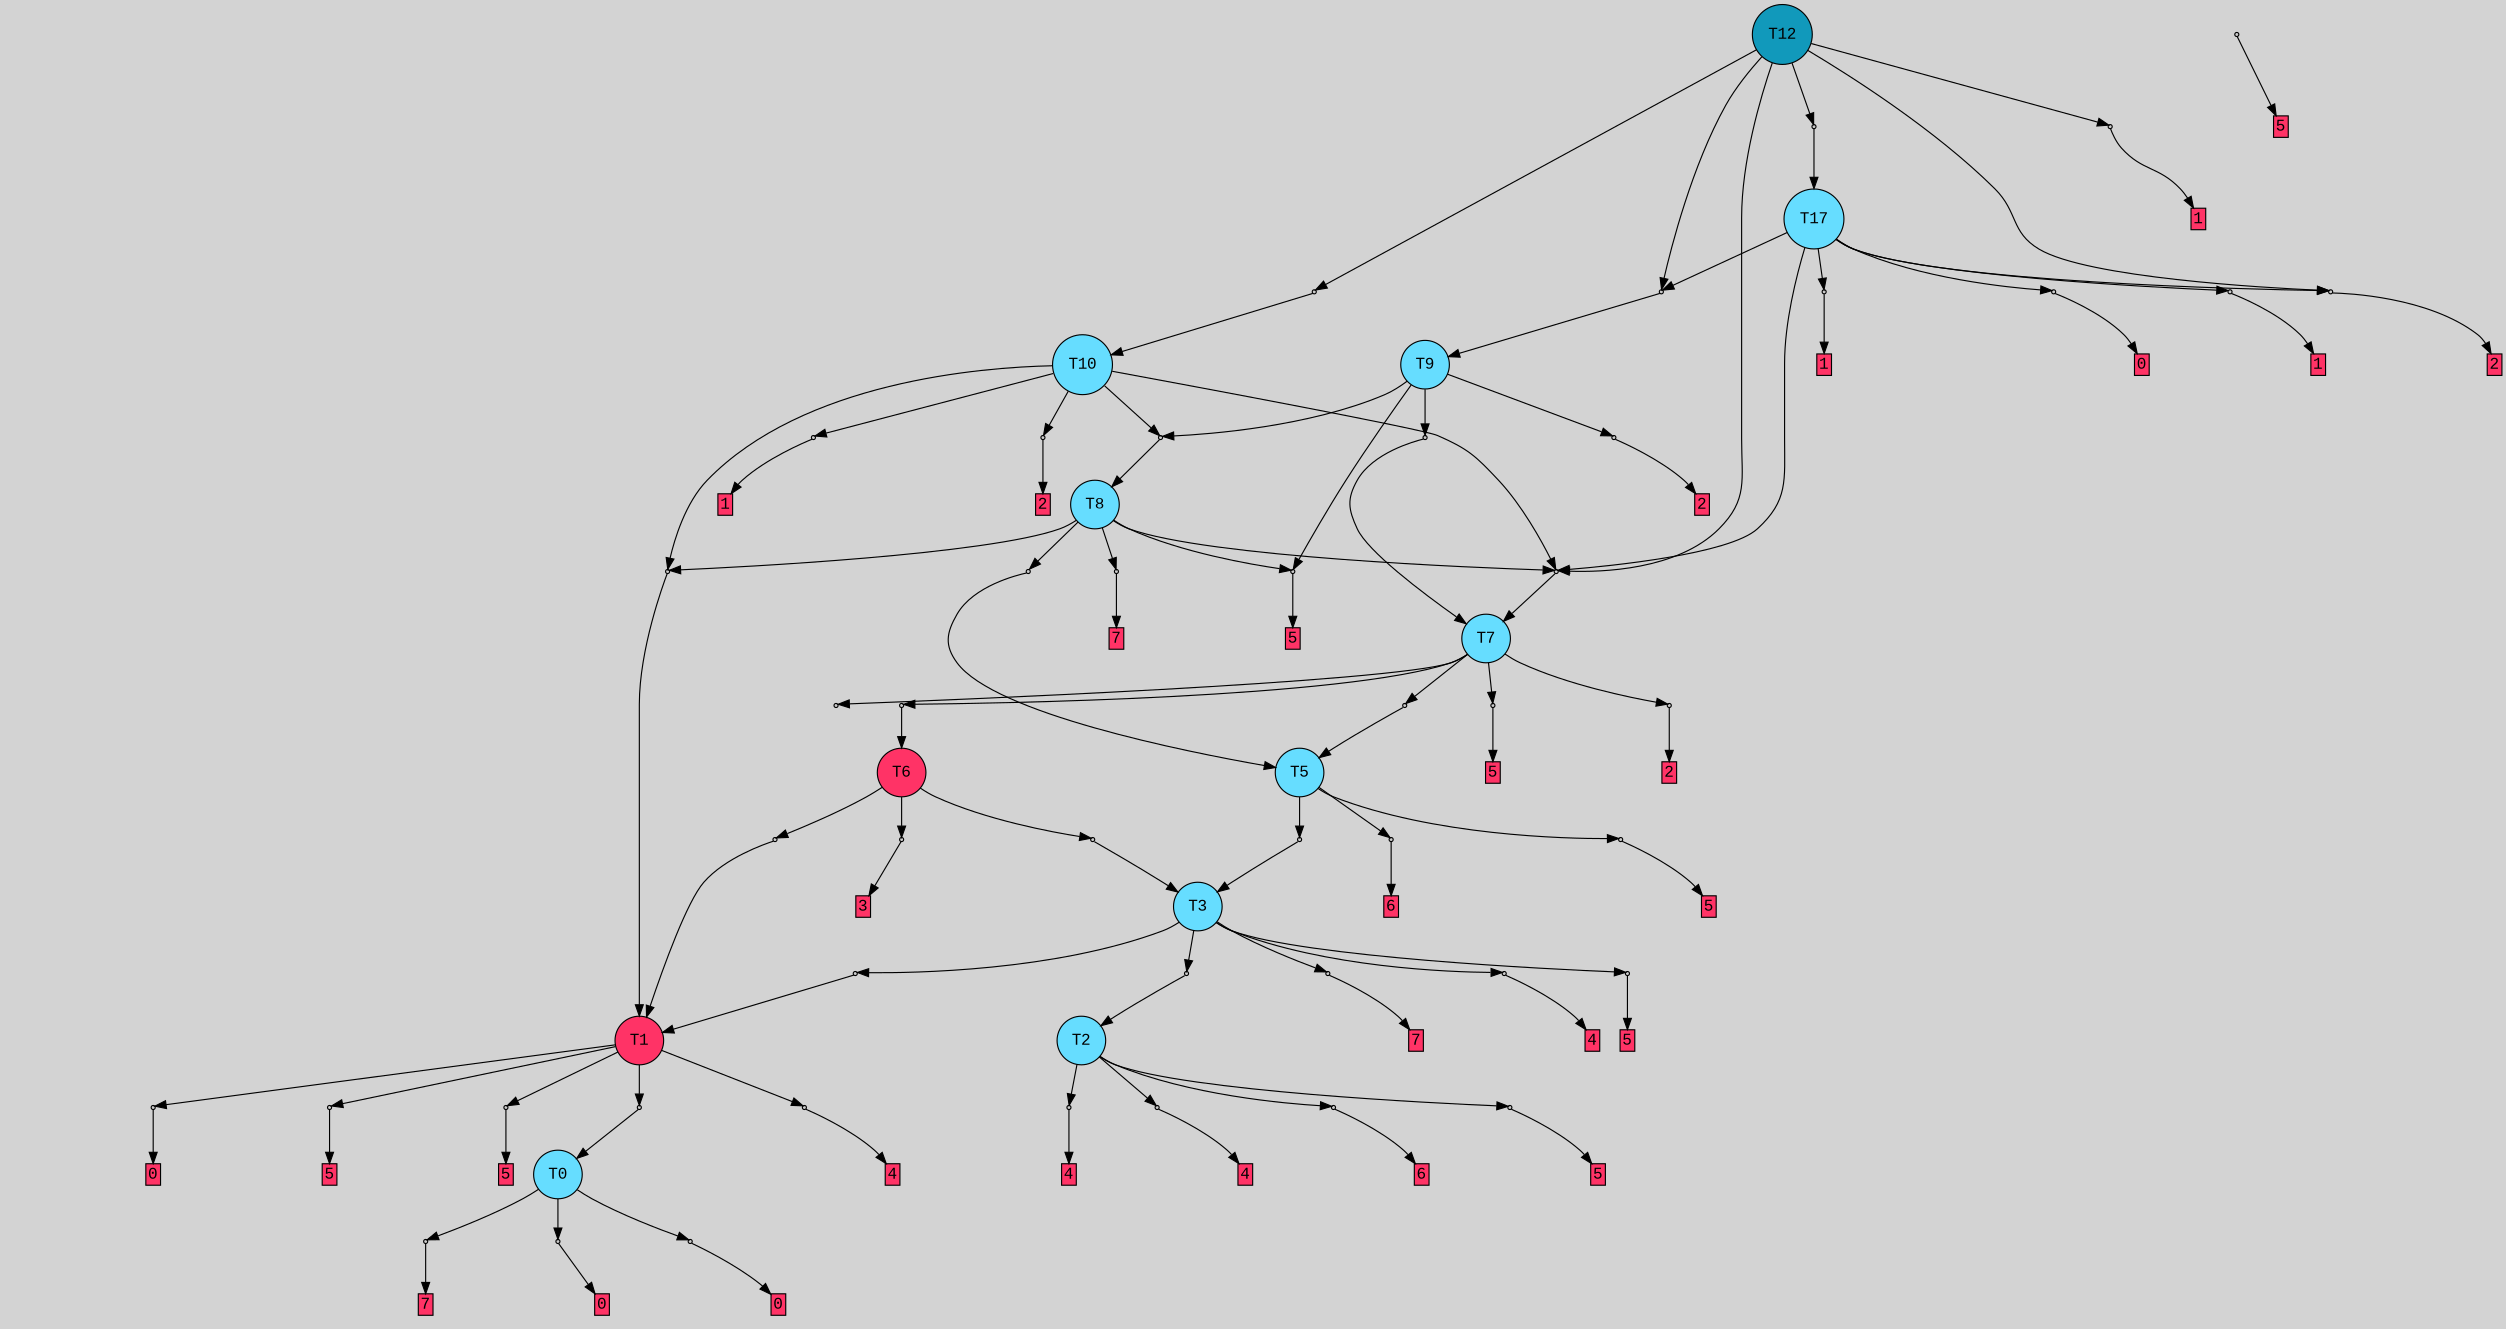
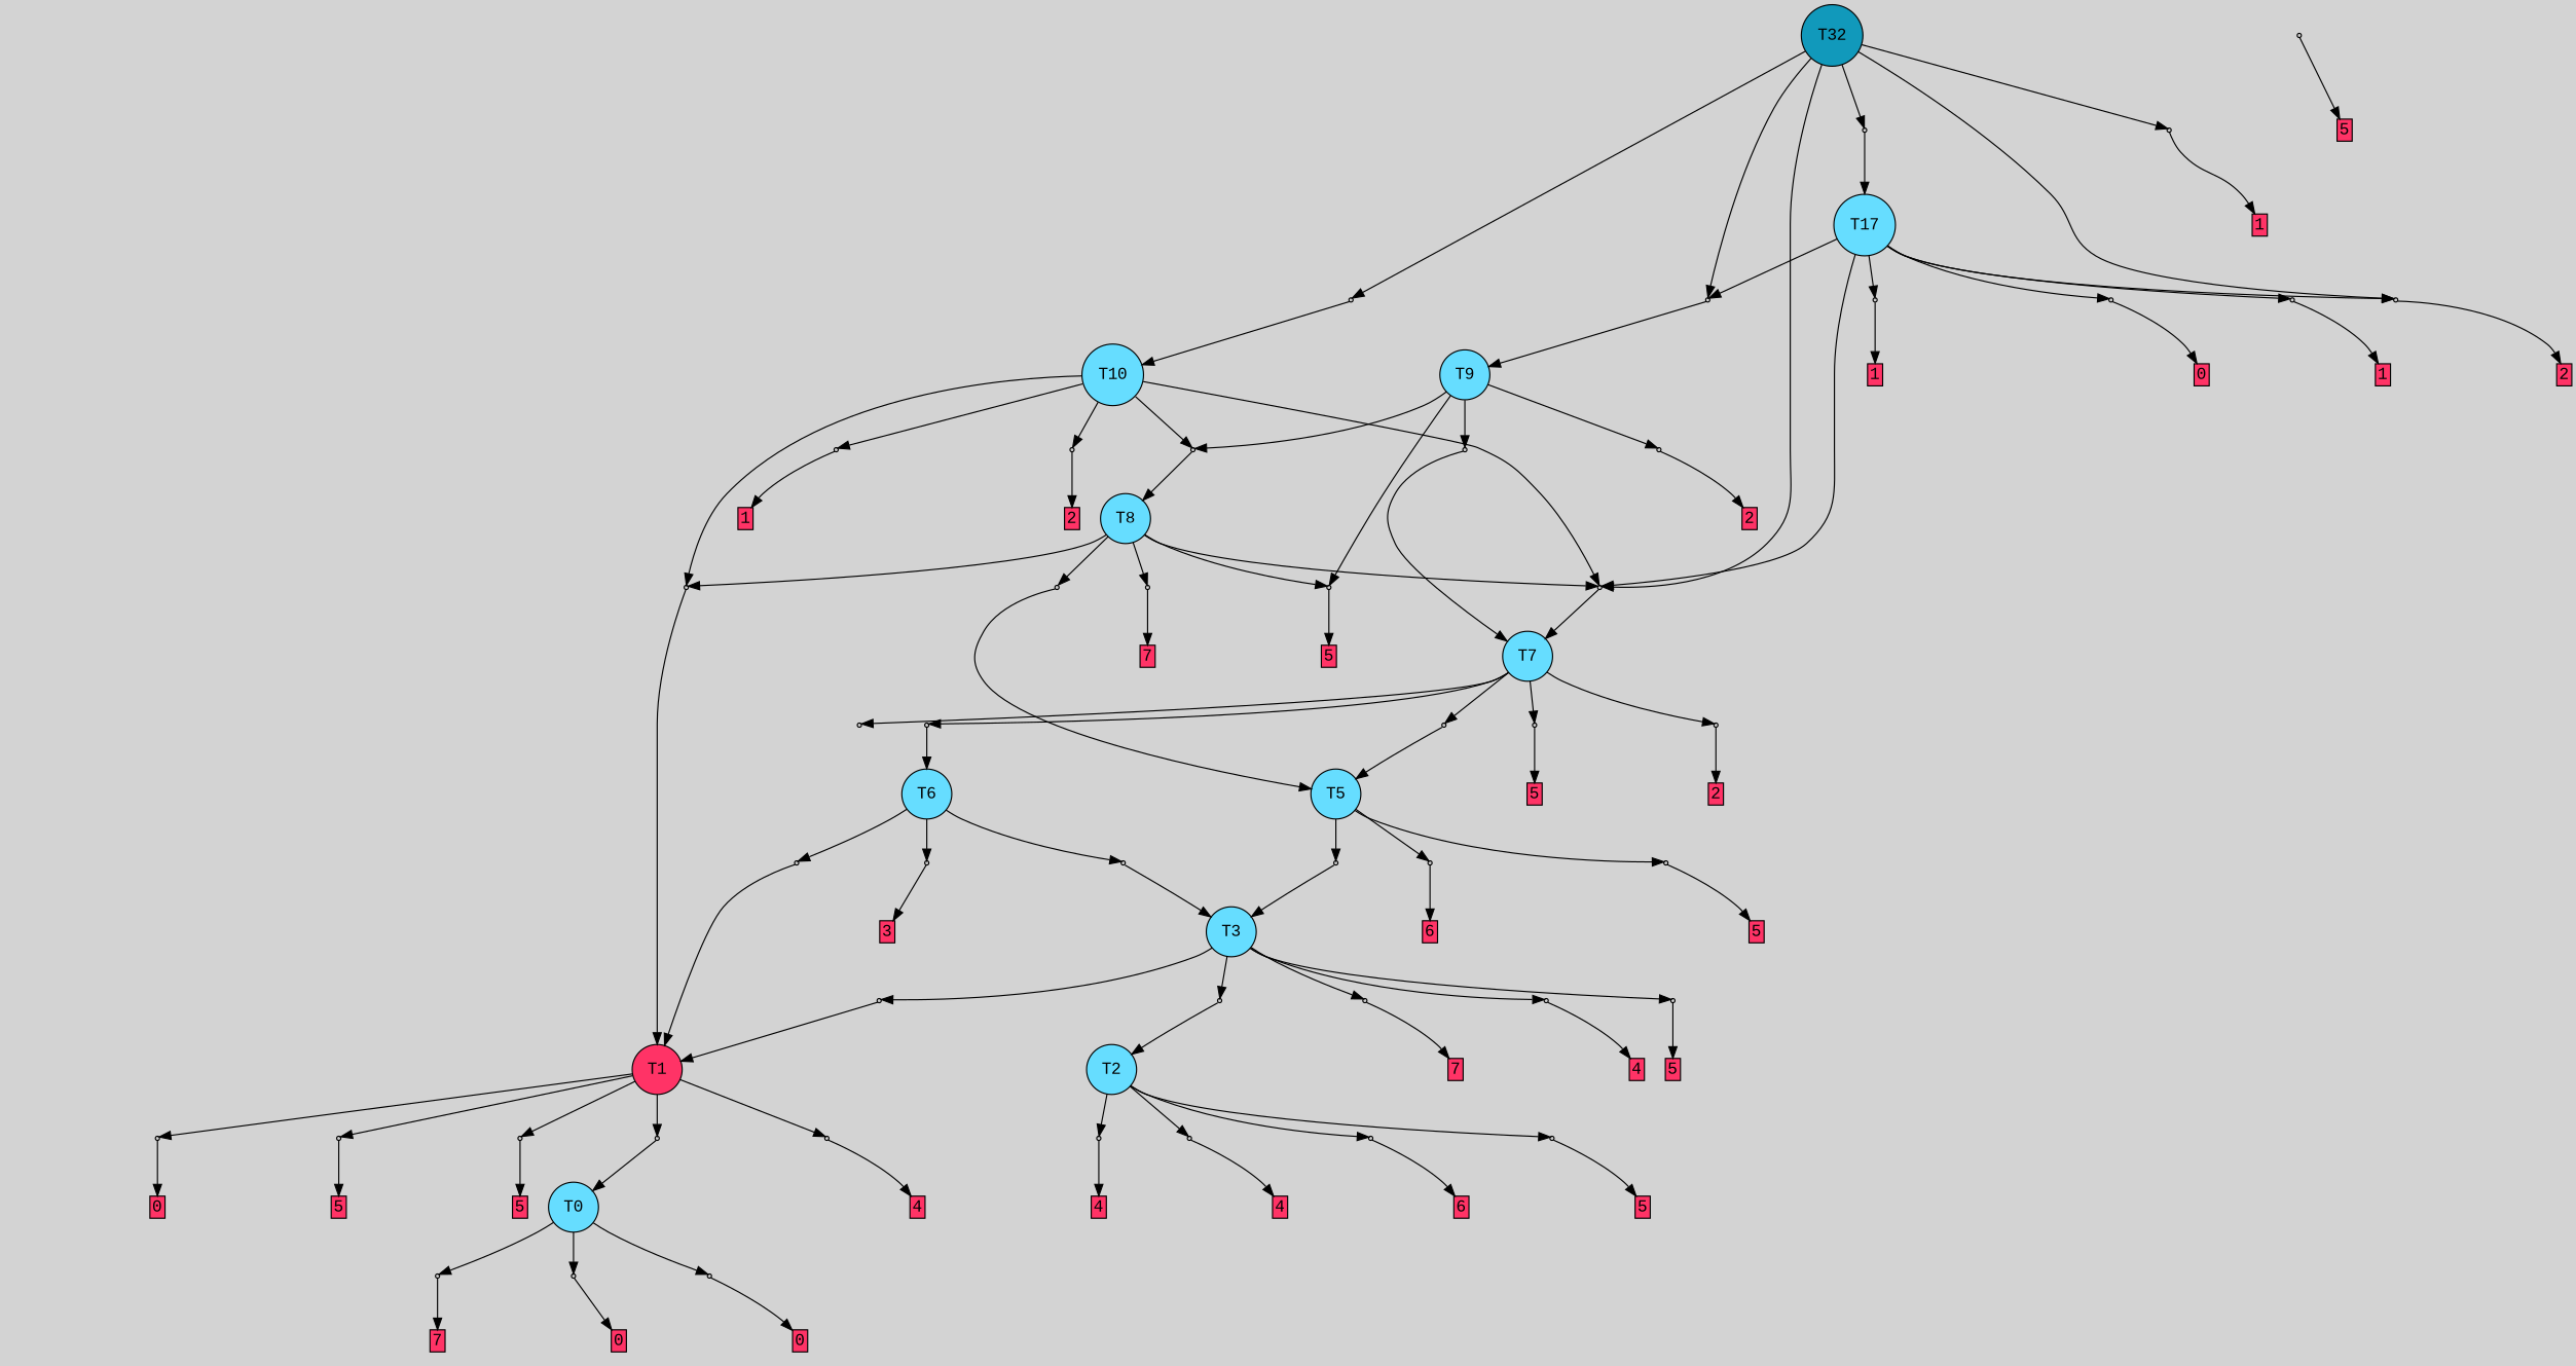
  digraph {
    bgcolor=lightgray
    fontname="Liberation Mono"
    node [fontname="Liberation Mono" shape=box style=filled]
    edge [fontname="Liberation Mono"]
-   T12 [fillcolor="#1199bb" shape=circle]
+   T12 [fillcolor="#1199bb" shape=circle label=T32]
    P31 [fillcolor="#cccccc" shape=point]
    P39 [fillcolor="#cccccc" shape=point]
    P42 [fillcolor="#cccccc" shape=point]
    P44 [fillcolor="#cccccc" shape=point]
    P45 [fillcolor="#cccccc" shape=point]
    P46 [fillcolor="#cccccc" shape=point]
    T0 [fillcolor="#66ddff" shape=circle]
    P0 [fillcolor="#cccccc" shape=point]
    P1 [fillcolor="#cccccc" shape=point]
    P2 [fillcolor="#cccccc" shape=point]
    n12 [label="0|0&1|1#2|0&#92;n" style=invis]
    n13 [fillcolor="#ff3366" height=0 label=7 margin=0.03 width=0]
    n14 [label="0|0&0|0#3|0&#92;n" style=invis]
    n15 [fillcolor="#ff3366" height=0 label=0 margin=0.03 width=0]
    n16 [label="7|0&1|2#3|2&#92;n" style=invis]
    n17 [fillcolor="#ff3366" height=0 label=0 margin=0.03 width=0]
    T1 [fillcolor="#ff3366" shape=circle]
    P3 [fillcolor="#cccccc" shape=point]
    P4 [fillcolor="#cccccc" shape=point]
    P5 [fillcolor="#cccccc" shape=point]
    P6 [fillcolor="#cccccc" shape=point]
    P7 [fillcolor="#cccccc" shape=point]
    n24 [label="3|0&3|7#0|1&#92;n" style=invis]
    n25 [label="0|0&1|0#0|4&#92;n" style=invis]
    n26 [fillcolor="#ff3366" height=0 label=4 margin=0.03 width=0]
    n27 [label="7|0&2|2#1|5&#92;n" style=invis]
    n28 [fillcolor="#ff3366" height=0 label=0 margin=0.03 width=0]
    n29 [label="1|0&3|5#2|0&#92;n" style=invis]
    n30 [fillcolor="#ff3366" height=0 label=5 margin=0.03 width=0]
    n31 [label="3|5&3|5#3|6&#92;n3|0&3|0#0|5&#92;n" style=invis]
    n32 [fillcolor="#ff3366" height=0 label=5 margin=0.03 width=0]
    T2 [fillcolor="#66ddff" shape=circle]
    P8 [fillcolor="#cccccc" shape=point]
    P9 [fillcolor="#cccccc" shape=point]
    P10 [fillcolor="#cccccc" shape=point]
    P11 [fillcolor="#cccccc" shape=point]
    n38 [label="8|5&0|2#3|4&#92;n5|0&0|5#4|5&#92;n" style=invis]
    n39 [fillcolor="#ff3366" height=0 label=4 margin=0.03 width=0]
    n40 [label="0|5&3|4#2|5&#92;n1|0&0|5#2|2&#92;n" style=invis]
    n41 [fillcolor="#ff3366" height=0 label=6 margin=0.03 width=0]
    n42 [label="1|0&3|4#3|5&#92;n" style=invis]
    n43 [fillcolor="#ff3366" height=0 label=5 margin=0.03 width=0]
    n44 [label="6|0&4|1#0|3&#92;n" style=invis]
    n45 [fillcolor="#ff3366" height=0 label=4 margin=0.03 width=0]
    T3 [fillcolor="#66ddff" shape=circle]
    P12 [fillcolor="#cccccc" shape=point]
    P13 [fillcolor="#cccccc" shape=point]
    P14 [fillcolor="#cccccc" shape=point]
    P15 [fillcolor="#cccccc" shape=point]
    P16 [fillcolor="#cccccc" shape=point]
    n52 [label="8|0&1|0#1|6&#92;n" style=invis]
    n53 [fillcolor="#ff3366" height=0 label=4 margin=0.03 width=0]
    n54 [label="3|0&3|7#0|1&#92;n" style=invis]
    n55 [label="1|0&1|1#2|0&#92;n" style=invis]
    n56 [fillcolor="#ff3366" height=0 label=7 margin=0.03 width=0]
    n57 [label="1|1&3|2#4|4&#92;n4|0&0|1#1|2&#92;n" style=invis]
    n58 [label="5|5&3|5#3|6&#92;n3|0&3|0#0|5&#92;n" style=invis]
    n59 [fillcolor="#ff3366" height=0 label=5 margin=0.03 width=0]
    P17 [fillcolor="#cccccc" shape=point]
    n61 [label="1|0&1|5#2|0&#92;n" style=invis]
    P18 [fillcolor="#cccccc" shape=point]
    n63 [label="3|5&3|5#3|6&#92;n3|0&3|0#0|5&#92;n" style=invis]
    n64 [fillcolor="#ff3366" height=0 label=5 margin=0.03 width=0]
    T5 [fillcolor="#66ddff" shape=circle]
    P19 [fillcolor="#cccccc" shape=point]
    P20 [fillcolor="#cccccc" shape=point]
    n68 [label="7|0&3|4#1|6&#92;n" style=invis]
    n69 [fillcolor="#ff3366" height=0 label=6 margin=0.03 width=0]
    n70 [label="7|0&3|2#1|0&#92;n" style=invis]
    n71 [fillcolor="#ff3366" height=0 label=5 margin=0.03 width=0]
-   T6 [fillcolor="#ff3366" shape=circle]
+   T6 [fillcolor="#66ddff" shape=circle]
    P21 [fillcolor="#cccccc" shape=point]
    P22 [fillcolor="#cccccc" shape=point]
    P23 [fillcolor="#cccccc" shape=point]
    n76 [label="2|0&3|5#4|6&#92;n" style=invis]
    n77 [fillcolor="#ff3366" height=0 label=3 margin=0.03 width=0]
    n78 [label="0|5&4|5#3|3&#92;n1|0&0|5#2|2&#92;n" style=invis]
    n79 [label="1|1&3|2#4|4&#92;n4|0&0|1#1|2&#92;n" style=invis]
    T7 [fillcolor="#66ddff" shape=circle]
    P24 [fillcolor="#cccccc" shape=point]
    P25 [fillcolor="#cccccc" shape=point]
    P26 [fillcolor="#cccccc" shape=point]
    P27 [fillcolor="#cccccc" shape=point]
    P28 [fillcolor="#cccccc" shape=point]
    n86 [label="3|5&3|5#3|6&#92;n3|0&2|0#0|5&#92;n" style=invis]
    n87 [fillcolor="#ff3366" height=0 label=5 margin=0.03 width=0]
    n88 [label="0|0&4|3#1|2&#92;n" style=invis]
    n89 [label="2|0&3|5#4|6&#92;n" style=invis]
    n90 [fillcolor="#ff3366" height=0 label=2 margin=0.03 width=0]
    n91 [label="1|0&0|3#4|7&#92;n" style=invis]
    n92 [label="0|0&4|6#0|6&#92;n" style=invis]
    T8 [fillcolor="#66ddff" shape=circle]
    P29 [fillcolor="#cccccc" shape=point]
    P30 [fillcolor="#cccccc" shape=point]
    P32 [fillcolor="#cccccc" shape=point]
    P33 [fillcolor="#cccccc" shape=point]
    n98 [label="0|0&4|4#3|6&#92;n" style=invis]
    n99 [label="1|1&3|2#4|4&#92;n4|0&0|1#1|2&#92;n" style=invis]
    n100 [label="2|0&3|1#3|1&#92;n" style=invis]
    n101 [label="3|5&3|5#3|6&#92;n3|0&2|0#0|5&#92;n" style=invis]
    n102 [fillcolor="#ff3366" height=0 label=5 margin=0.03 width=0]
    n103 [label="0|0&1|1#2|6&#92;n" style=invis]
    n104 [fillcolor="#ff3366" height=0 label=7 margin=0.03 width=0]
    T9 [fillcolor="#66ddff" shape=circle]
    P34 [fillcolor="#cccccc" shape=point]
    P35 [fillcolor="#cccccc" shape=point]
    P36 [fillcolor="#cccccc" shape=point]
    n109 [label="2|0&3|5#4|6&#92;n" style=invis]
    n110 [fillcolor="#ff3366" height=0 label=2 margin=0.03 width=0]
    n111 [label="2|0&3|1#3|1&#92;n" style=invis]
    n112 [label="1|0&0|3#4|4&#92;n" style=invis]
    T10 [fillcolor="#66ddff" shape=circle]
    P37 [fillcolor="#cccccc" shape=point]
    P38 [fillcolor="#cccccc" shape=point]
    n116 [label="2|0&3|5#4|6&#92;n" style=invis]
    n117 [fillcolor="#ff3366" height=0 label=2 margin=0.03 width=0]
    n118 [label="1|0&2|4#1|0&#92;n" style=invis]
    n119 [fillcolor="#ff3366" height=0 label=1 margin=0.03 width=0]
    n120 [fillcolor="#66ddff" label=T17 shape=circle]
    P40 [fillcolor="#cccccc" shape=point]
    P41 [fillcolor="#cccccc" shape=point]
    P43 [fillcolor="#cccccc" shape=point]
    n124 [label="2|0&3|0#4|3&#92;n" style=invis]
    n125 [label="6|0&1|0#0|0&#92;n" style=invis]
    n126 [fillcolor="#ff3366" height=0 label=0 margin=0.03 width=0]
    n127 [label="2|0&2|1#3|1&#92;n" style=invis]
    n128 [fillcolor="#ff3366" height=0 label=1 margin=0.03 width=0]
    n129 [label="2|0&3|5#4|6&#92;n" style=invis]
    n130 [fillcolor="#ff3366" height=0 label=2 margin=0.03 width=0]
    n131 [label="2|0&2|1#3|2&#92;n" style=invis]
    n132 [fillcolor="#ff3366" height=0 label=1 margin=0.03 width=0]
    n133 [label="3|0&2|0#0|5&#92;n" style=invis]
    n134 [label="2|0&2|1#3|2&#92;n" style=invis]
    n135 [fillcolor="#ff3366" height=0 label=1 margin=0.03 width=0]
    n136 [label="5|1&4|2#0|7&#92;n1|0&0|1#4|7&#92;n" style=invis]
    subgraph sub_1 {
      rank=same
      T12
    }
    T12 -> P31
    T12 -> P39
    T12 -> P42
    T12 -> P44
    T12 -> P45
    T12 -> P46
    P31 -> T7
    P31 -> n100 [style=invis]
    P39 -> T9
    P39 -> n124 [style=invis]
    P42 -> n129 [style=invis]
    P42 -> n130
    P44 -> T10
    P44 -> n133 [style=invis]
    P45 -> n134 [style=invis]
    P45 -> n135
    P46 -> n120
    P46 -> n136 [style=invis]
    T0 -> P0
    T0 -> P1
    T0 -> P2
    P0 -> n12 [style=invis]
    P0 -> n13
    P1 -> n14 [style=invis]
    P1 -> n15
    P2 -> n16 [style=invis]
    P2 -> n17
    T1 -> P3
    T1 -> P4
    T1 -> P5
    T1 -> P6
    T1 -> P7
    P3 -> T0
    P3 -> n24 [style=invis]
    P4 -> n25 [style=invis]
    P4 -> n26
    P5 -> n27 [style=invis]
    P5 -> n28
    P6 -> n29 [style=invis]
    P6 -> n30
    P7 -> n31 [style=invis]
    P7 -> n32
    T2 -> P8
    T2 -> P9
    T2 -> P10
    T2 -> P11
    P8 -> n38 [style=invis]
    P8 -> n39
    P9 -> n40 [style=invis]
    P9 -> n41
    P10 -> n42 [style=invis]
    P10 -> n43
    P11 -> n44 [style=invis]
    P11 -> n45
    T3 -> P12
    T3 -> P13
    T3 -> P14
    T3 -> P15
    T3 -> P16
    P12 -> n52 [style=invis]
    P12 -> n53
    P13 -> T2
    P13 -> n54 [style=invis]
    P14 -> n55 [style=invis]
    P14 -> n56
    P15 -> T1
    P15 -> n57 [style=invis]
    P16 -> n58 [style=invis]
    P16 -> n59
    P17 -> T3
    P17 -> n61 [style=invis]
    P18 -> n63 [style=invis]
    P18 -> n64
    T5 -> P17
    T5 -> P19
    T5 -> P20
    P19 -> n68 [style=invis]
    P19 -> n69
    P20 -> n70 [style=invis]
    P20 -> n71
    T6 -> P21
    T6 -> P22
    T6 -> P23
    P21 -> n76 [style=invis]
    P21 -> n77
    P22 -> T3
    P22 -> n78 [style=invis]
    P23 -> T1
    P23 -> n79 [style=invis]
    T7 -> P24
    T7 -> P25
    T7 -> P26
    T7 -> P27
    T7 -> P28
    P24 -> n86 [style=invis]
    P24 -> n87
    P25 -> T6
    P25 -> n88 [style=invis]
    P26 -> n89 [style=invis]
    P26 -> n90
    P27 -> n91 [style=invis]
    P28 -> T5
    P28 -> n92 [style=invis]
    T8 -> P31
    T8 -> P29
    T8 -> P30
    T8 -> P32
    T8 -> P33
    P29 -> T5
    P29 -> n98 [style=invis]
    P30 -> T1
    P30 -> n99 [style=invis]
    P32 -> n101 [style=invis]
    P32 -> n102
    P33 -> n103 [style=invis]
    P33 -> n104
    T9 -> P32
    T9 -> P34
    T9 -> P35
    T9 -> P36
    P34 -> n109 [style=invis]
    P34 -> n110
    P35 -> T7
    P35 -> n111 [style=invis]
    P36 -> T8
    P36 -> n112 [style=invis]
    T10 -> P31
    T10 -> P30
    T10 -> P36
    T10 -> P37
    T10 -> P38
    P37 -> n116 [style=invis]
    P37 -> n117
    P38 -> n118 [style=invis]
    P38 -> n119
    n120 -> P31
    n120 -> P39
    n120 -> P42
    n120 -> P40
    n120 -> P41
    n120 -> P43
    P40 -> n125 [style=invis]
    P40 -> n126
    P41 -> n127 [style=invis]
    P41 -> n128
    P43 -> n131 [style=invis]
    P43 -> n132
  }
